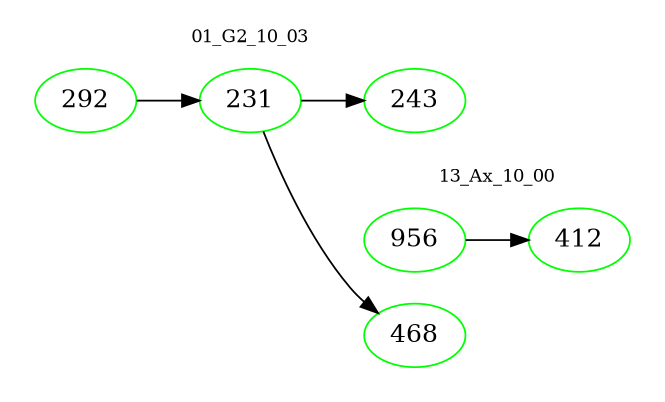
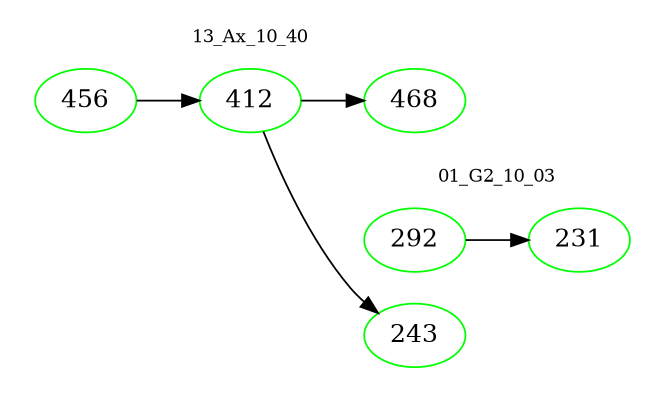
  digraph {
    rankdir=LR
    node [color=green]
    edge [color=black]
-   n1 [label=956]
+   n1 [label=456]
    n2 [label=412]
    n3 [label=468]
    n4 [label=292]
    n5 [label=231]
    n6 [label=243]
    subgraph cluster_1 {
      color=white
      fontsize=10
-     label="13_Ax_10_00"
+     label="13_Ax_10_40"
      n1
      n2
      n3
    }
    subgraph cluster_2 {
      color=white
      fontsize=10
      label="01_G2_10_03"
      n4
      n5
      n6
    }
    n1 -> n2
-   n5 -> n3
+   n2 -> n3
    n4 -> n5
-   n5 -> n6
+   n2 -> n6
  }
